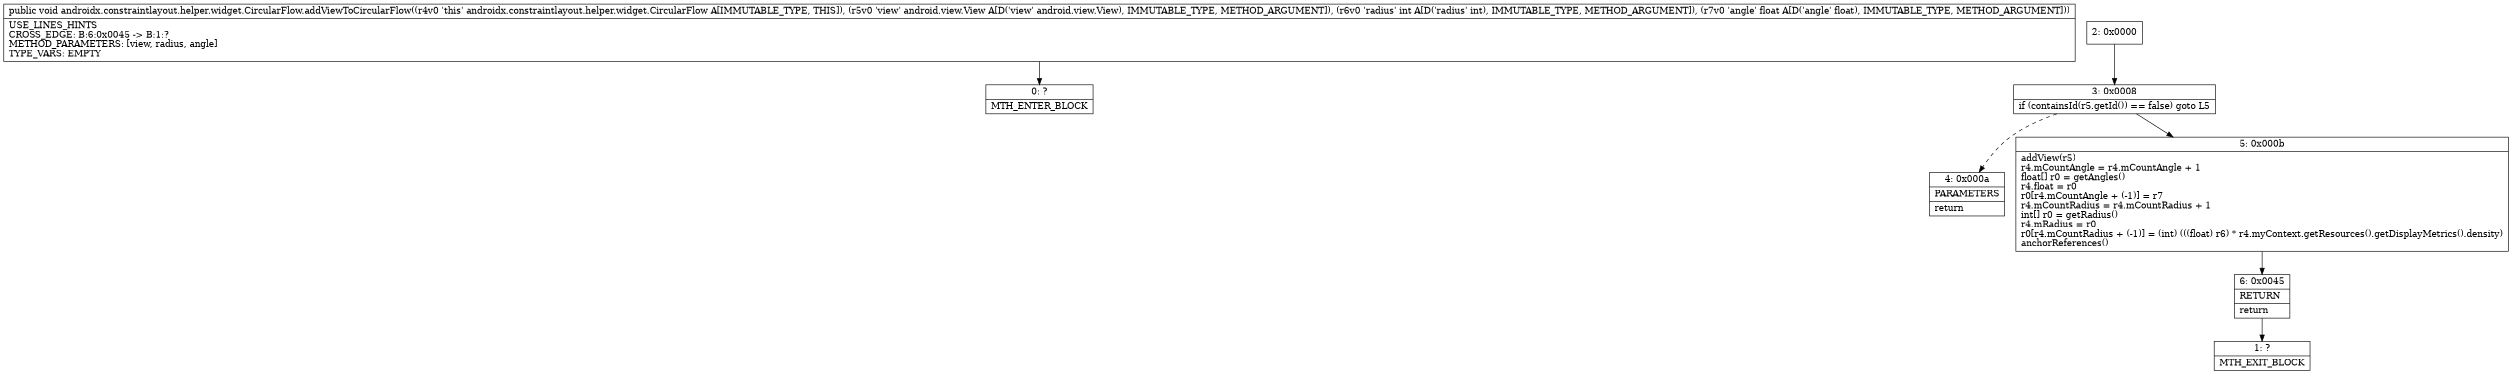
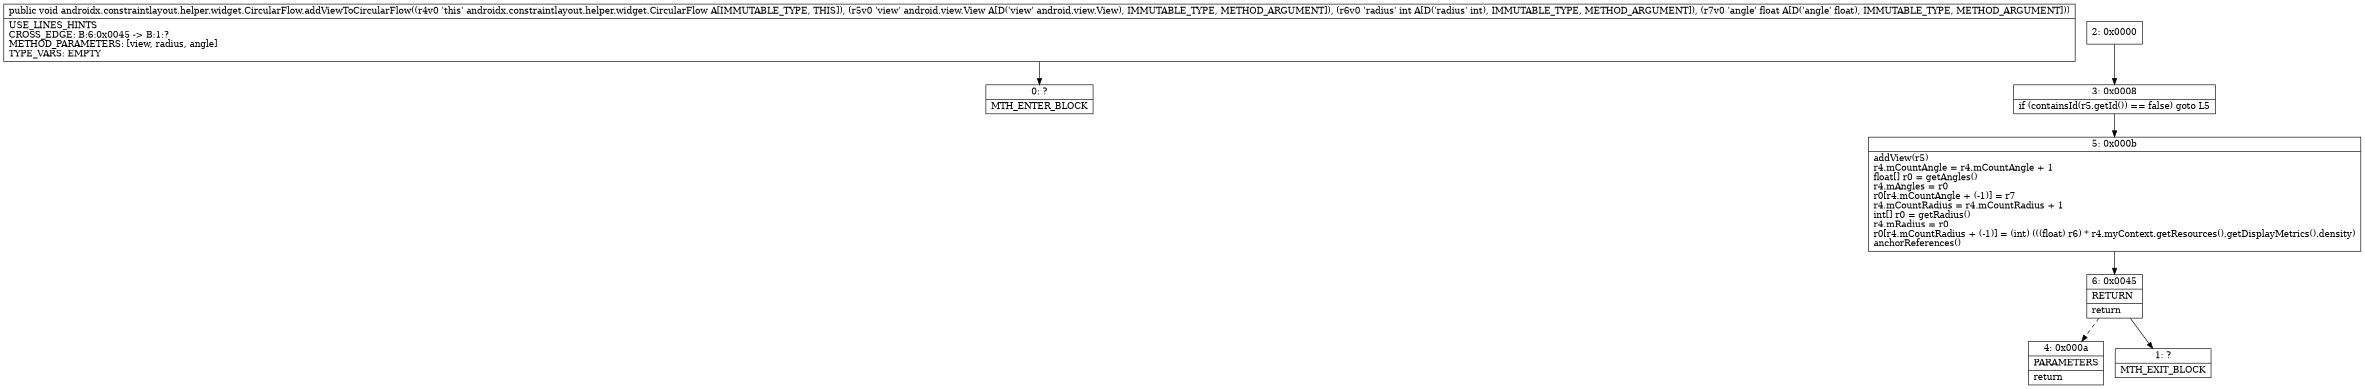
  digraph {
    node [shape=record]
    n1 [label="{0\:\ ?|MTH_ENTER_BLOCK\l}"]
    n2 [label="{2\:\ 0x0000}"]
    n3 [label="{3\:\ 0x0008|if (containsId(r5.getId()) == false) goto L5\l}"]
    n4 [label="{4\:\ 0x000a|PARAMETERS\l|return\l}"]
-   n5 [label="{5\:\ 0x000b|addView(r5)\lr4.mCountAngle = r4.mCountAngle + 1\lfloat[] r0 = getAngles()\lr4.float = r0\lr0[r4.mCountAngle + (\-1)] = r7\lr4.mCountRadius = r4.mCountRadius + 1\lint[] r0 = getRadius()\lr4.mRadius = r0\lr0[r4.mCountRadius + (\-1)] = (int) (((float) r6) * r4.myContext.getResources().getDisplayMetrics().density)\lanchorReferences()\l}"]
+   n5 [label="{5\:\ 0x000b|addView(r5)\lr4.mCountAngle = r4.mCountAngle + 1\lfloat[] r0 = getAngles()\lr4.mAngles = r0\lr0[r4.mCountAngle + (\-1)] = r7\lr4.mCountRadius = r4.mCountRadius + 1\lint[] r0 = getRadius()\lr4.mRadius = r0\lr0[r4.mCountRadius + (\-1)] = (int) (((float) r6) * r4.myContext.getResources().getDisplayMetrics().density)\lanchorReferences()\l}"]
    n6 [label="{6\:\ 0x0045|RETURN\l|return\l}"]
    n7 [label="{1\:\ ?|MTH_EXIT_BLOCK\l}"]
    n8 [label="{public void androidx.constraintlayout.helper.widget.CircularFlow.addViewToCircularFlow((r4v0 'this' androidx.constraintlayout.helper.widget.CircularFlow A[IMMUTABLE_TYPE, THIS]), (r5v0 'view' android.view.View A[D('view' android.view.View), IMMUTABLE_TYPE, METHOD_ARGUMENT]), (r6v0 'radius' int A[D('radius' int), IMMUTABLE_TYPE, METHOD_ARGUMENT]), (r7v0 'angle' float A[D('angle' float), IMMUTABLE_TYPE, METHOD_ARGUMENT]))  | USE_LINES_HINTS\lCROSS_EDGE: B:6:0x0045 \-\> B:1:?\lMETHOD_PARAMETERS: [view, radius, angle]\lTYPE_VARS: EMPTY\l}"]
    n2 -> n3
-   n3 -> n4 [style=dashed]
+   n6 -> n4 [style=dashed]
    n3 -> n5
    n5 -> n6
    n6 -> n7
    n8 -> n1
  }
